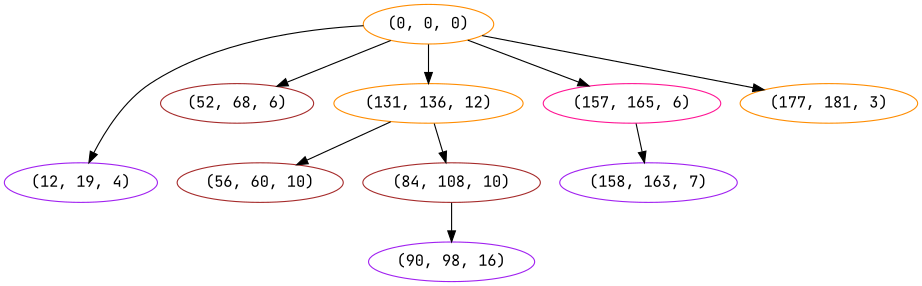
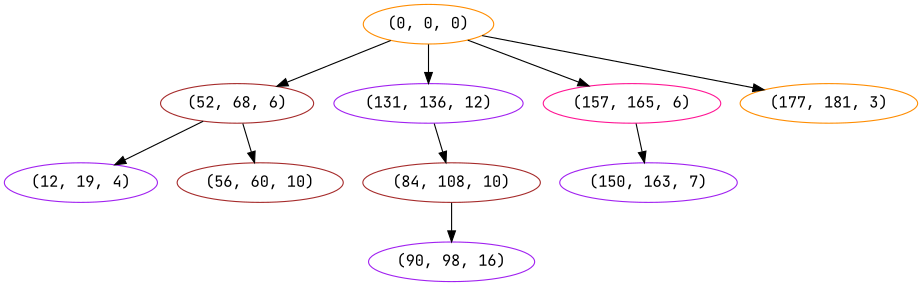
  digraph {
    fontname="JetBrains Mono"
    node [color=purple fontname="JetBrains Mono"]
    edge [fontname="JetBrains Mono"]
    "(12, 19, 4)"
    "(0, 0, 0)" [color=darkorange]
    "(52, 68, 6)" [color=brown]
-   "(131, 136, 12)" [color=darkorange]
+   "(131, 136, 12)"
    "(157, 165, 6)" [color=deeppink]
    "(177, 181, 3)" [color=darkorange]
    "(56, 60, 10)" [color=brown]
    "(84, 108, 10)" [color=brown]
    "(90, 98, 16)"
-   "(158, 163, 7)"
-   "(0, 0, 0)" -> "(12, 19, 4)"
+   "(158, 163, 7)" [label="(150, 163, 7)"]
+   "(52, 68, 6)" -> "(12, 19, 4)"
    "(0, 0, 0)" -> "(52, 68, 6)"
    "(0, 0, 0)" -> "(131, 136, 12)"
    "(0, 0, 0)" -> "(157, 165, 6)"
    "(0, 0, 0)" -> "(177, 181, 3)"
-   "(131, 136, 12)" -> "(56, 60, 10)"
+   "(52, 68, 6)" -> "(56, 60, 10)"
    "(131, 136, 12)" -> "(84, 108, 10)"
    "(157, 165, 6)" -> "(158, 163, 7)"
    "(84, 108, 10)" -> "(90, 98, 16)"
  }
